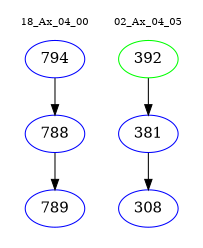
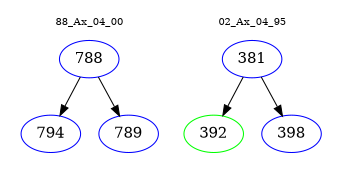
  digraph {
    node [color=blue]
    edge [color=black]
    n1 [label=788]
    n2 [label=794]
    n3 [label=789]
    n4 [color=green label=392]
    n5 [label=381]
-   n6 [label=308]
+   n6 [label=398]
    subgraph cluster_1 {
      color=white
      fontsize=10
-     label="18_Ax_04_00"
+     label="88_Ax_04_00"
      n1
      n2
      n3
    }
    subgraph cluster_2 {
      color=white
      fontsize=10
-     label="02_Ax_04_05"
+     label="02_Ax_04_95"
      n4
      n5
      n6
    }
-   n2 -> n1
+   n1 -> n2
    n1 -> n3
-   n4 -> n5
+   n5 -> n4
    n5 -> n6
  }
